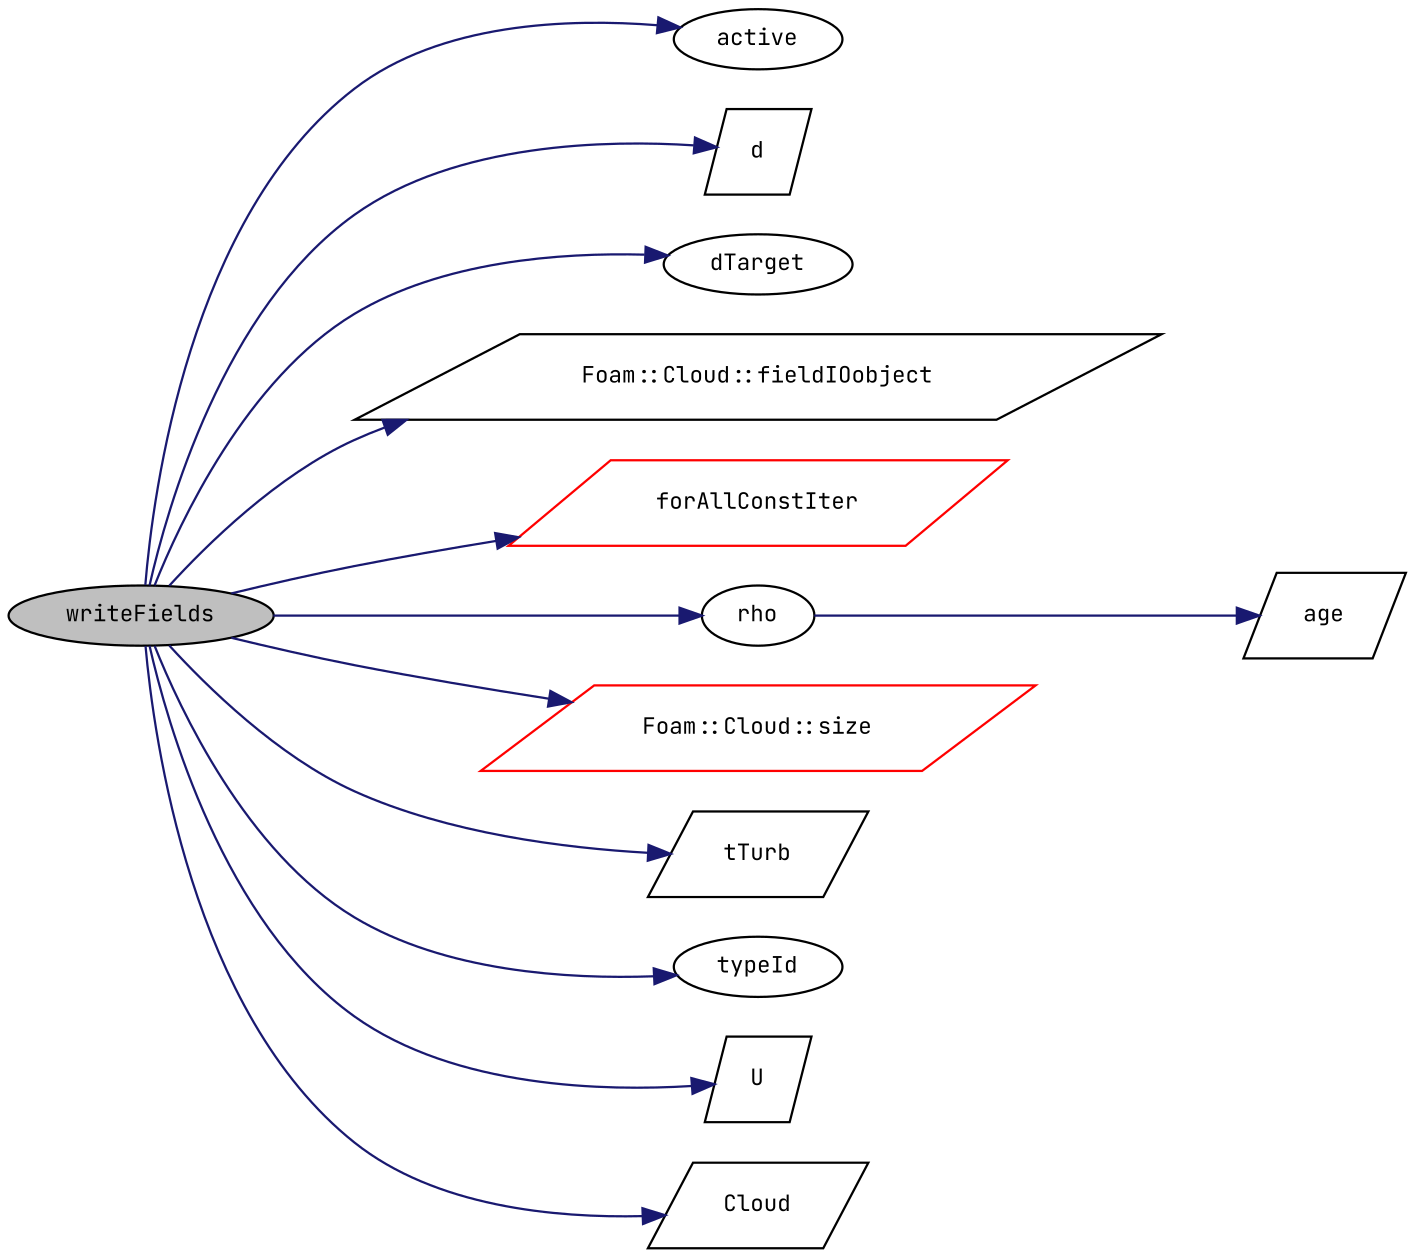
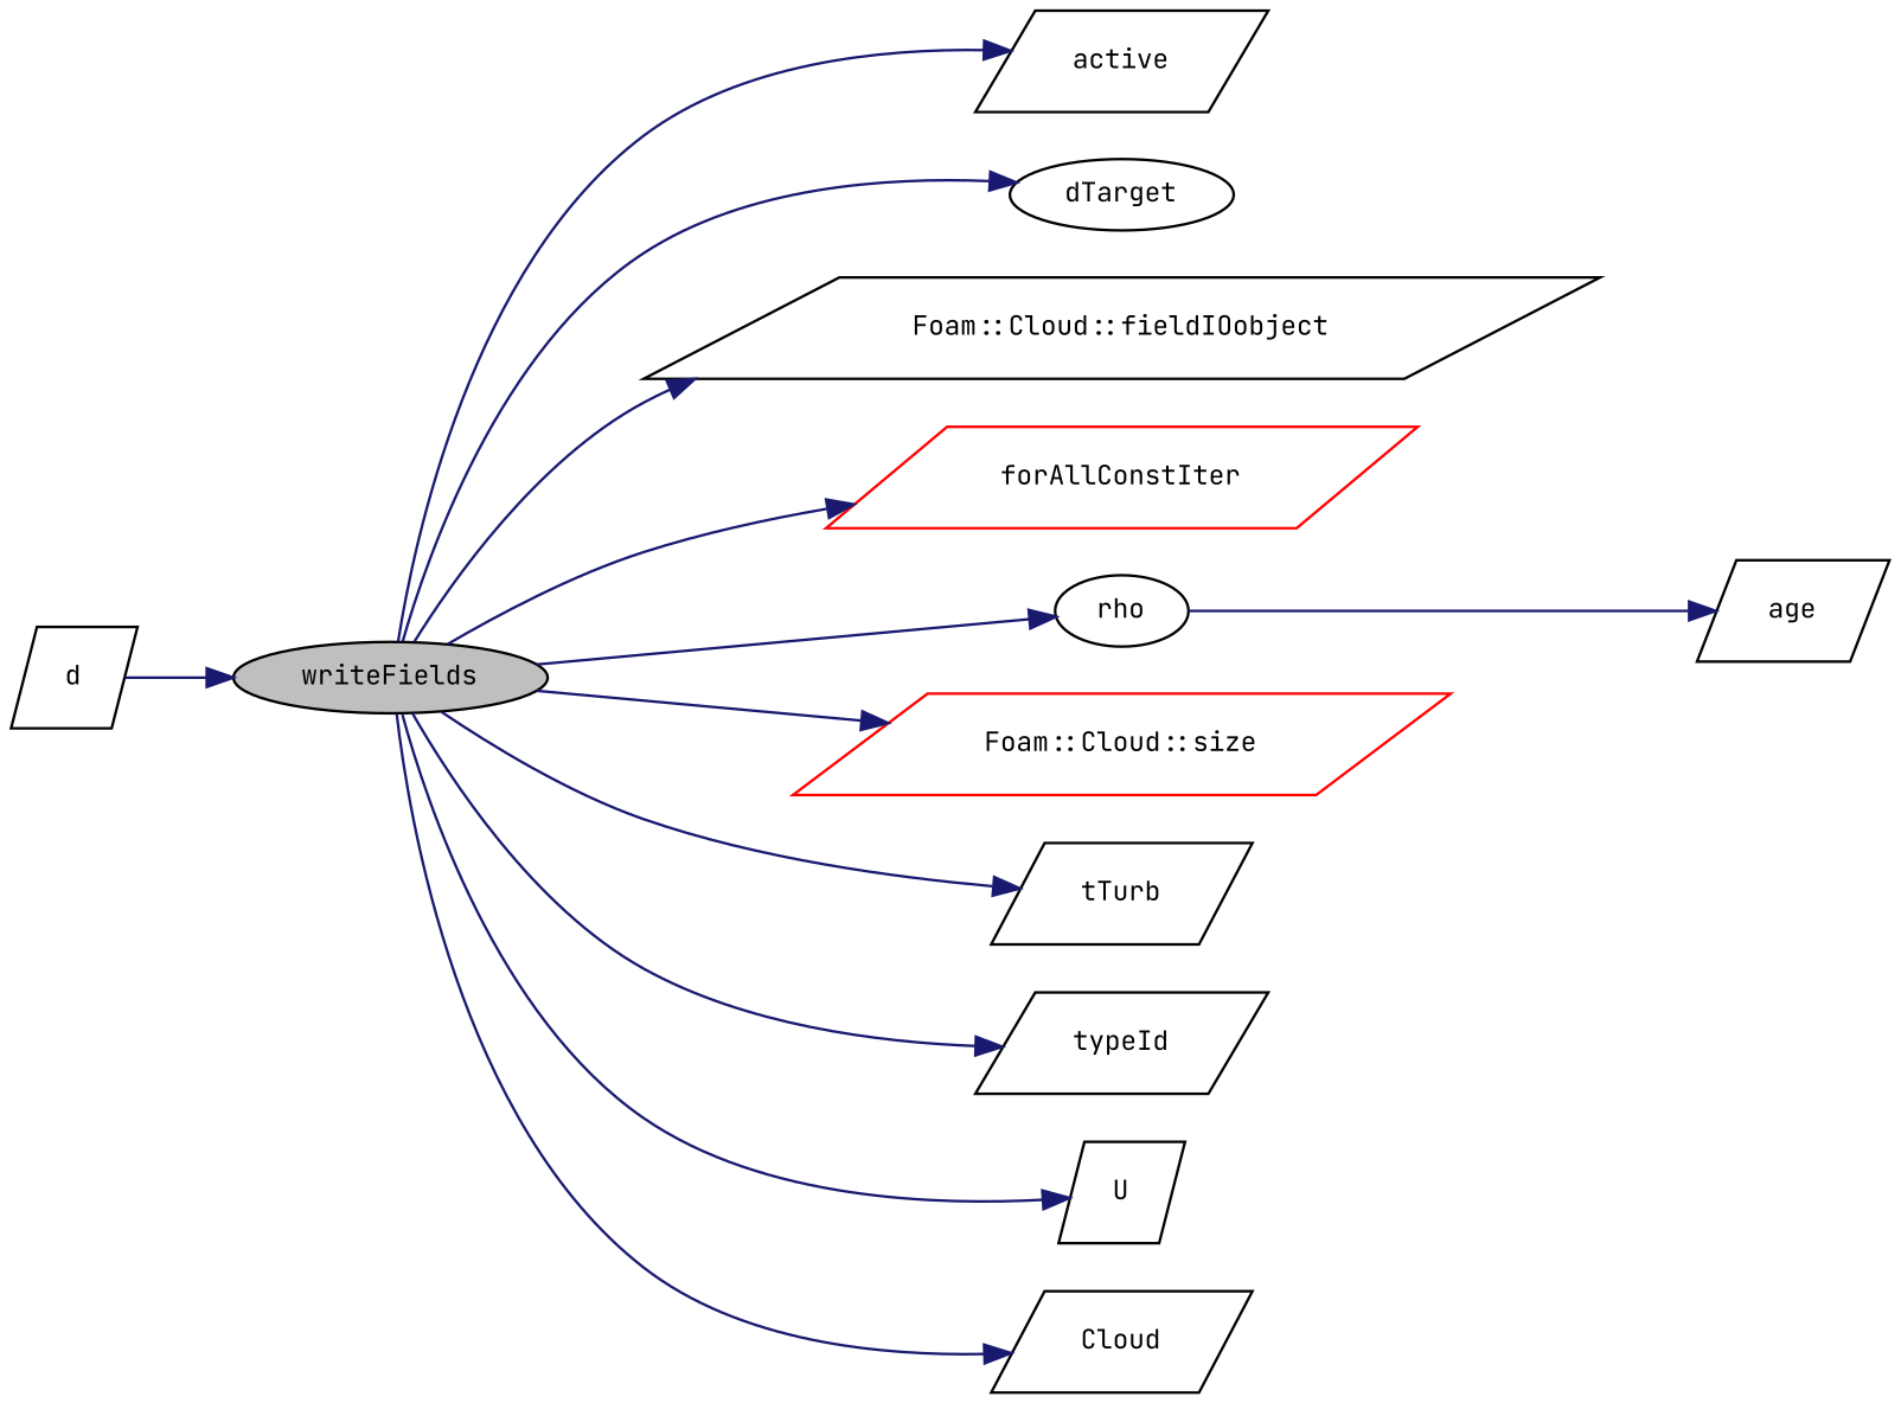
  digraph {
    fontname="JetBrains Mono"
    rankdir=LR
    node [color=black fontname="JetBrains Mono" fontsize=10 shape=parallelogram]
    edge [color=midnightblue fontname="JetBrains Mono" fontsize=10 labelfontname=Helvetica labelfontsize=10 style=solid]
    n1 [fillcolor=grey75 fontcolor=black height=0.2 label=writeFields shape=ellipse style=filled width=0.4]
-   n2 [height=0.2 label=active shape=ellipse width=0.4]
+   n2 [height=0.2 label=active width=0.4]
    n3 [height=0.2 label=d width=0.4]
    n4 [height=0.2 label=dTarget shape=ellipse width=0.4]
    n5 [height=0.2 label="Foam::Cloud::fieldIOobject" width=0.4]
    n6 [color=red height=0.2 label=forAllConstIter width=0.4]
    n7 [height=0.2 label=rho shape=ellipse width=0.4]
    n8 [color=red height=0.2 label="Foam::Cloud::size" width=0.4]
    n9 [height=0.2 label=tTurb width=0.4]
-   n10 [height=0.2 label=typeId shape=ellipse width=0.4]
+   n10 [height=0.2 label=typeId width=0.4]
    n11 [height=0.2 label=U width=0.4]
    n12 [height=0.2 label=Cloud width=0.4]
    n13 [height=0.2 label=age width=0.4]
    n1 -> n2
-   n1 -> n3
+   n3 -> n1
    n1 -> n4
    n1 -> n5
    n1 -> n6
    n1 -> n7
    n1 -> n8
    n1 -> n9
    n1 -> n10
    n1 -> n11
    n1 -> n12
    n7 -> n13
  }
